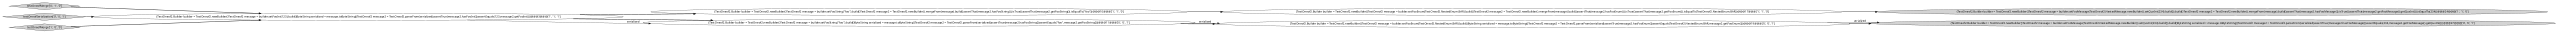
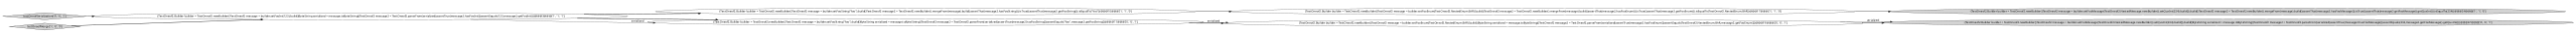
  digraph {
    rankdir=LR
    fontname="Noto Sans"
    node [fillcolor=white shape=ellipse style=filled fontname="Noto Sans"]
    edge [style=bold fontname="Noto Sans"]
    n1 [label="{TestOneof2.Builder builder = TestOneof2.newBuilder()TestOneof2 message = builder.setFooEnum(TestOneof2.NestedEnum.BAR).build()TestOneof2 message2 = TestOneof2.newBuilder().mergeFrom(message).build()assertThat(message2.hasFooEnum()).isTrue()assertThat(message2.getFooEnum()).isEqualTo(TestOneof2.NestedEnum.BAR)}@@@17@@@['1', '1', '0']"]
    n2 [fillcolor=lightgray label="{TestOneof2.Builder builder = TestOneof2.newBuilder()TestOneof2 message = builder.setFooMessage(TestOneof2.NestedMessage.newBuilder().setQuxInt(234).build()).build()TestOneof2 message2 = TestOneof2.newBuilder().mergeFrom(message).build()assertThat(message2.hasFooMessage()).isTrue()assertThat(message2.getFooMessage().getQuxInt()).isEqualTo(234)}@@@24@@@['1', '1', '0']"]
    n3 [label="{TestOneof2.Builder builder = TestOneof2.newBuilder()TestOneof2 message = builder.setFooString(\"foo\").build()TestOneof2 message2 = TestOneof2.newBuilder().mergeFrom(message).build()assertThat(message2.hasFooString()).isTrue()assertThat(message2.getFooString()).isEqualTo(\"foo\")}@@@10@@@['1', '1', '0']"]
-   n4 [fillcolor=lightgray label="testOneofMerge['0', '1', '0']" shape=diamond]
    n5 [label="{TestOneof2.Builder builder = TestOneof2.newBuilder()TestOneof2 message = builder.setFooInt(123).build()ByteString serialized = message.toByteString()TestOneof2 message2 = TestOneof2.parseFrom(serialized)assertTrue(message2.hasFooInt())assertEquals(123,message2.getFooInt())}@@@3@@@['1', '1', '1']"]
    n6 [label="{TestOneof2.Builder builder = TestOneof2.newBuilder()TestOneof2 message = builder.setFooString(\"foo\").build()ByteString serialized = message.toByteString()TestOneof2 message2 = TestOneof2.parseFrom(serialized)assertTrue(message2.hasFooString())assertEquals(\"foo\",message2.getFooString())}@@@11@@@['0', '0', '1']"]
    n7 [label="{TestOneof2.Builder builder = TestOneof2.newBuilder()TestOneof2 message = builder.setFooEnum(TestOneof2.NestedEnum.BAR).build()ByteString serialized = message.toByteString()TestOneof2 message2 = TestOneof2.parseFrom(serialized)assertTrue(message2.hasFooEnum())assertEquals(TestOneof2.NestedEnum.BAR,message2.getFooEnum())}@@@19@@@['0', '0', '1']"]
    n8 [fillcolor=lightgray label="{TestOneof2.Builder builder = TestOneof2.newBuilder()TestOneof2 message = builder.setFooMessage(TestOneof2.NestedMessage.newBuilder().setQuxInt(234).build()).build()ByteString serialized = message.toByteString()TestOneof2 message2 = TestOneof2.parseFrom(serialized)assertTrue(message2.hasFooMessage())assertEquals(234,message2.getFooMessage().getQuxInt())}@@@27@@@['0', '0', '1']"]
    n9 [fillcolor=lightgray label="testOneofSerialization['0', '0', '1']" shape=diamond]
    n10 [fillcolor=lightgray label="testOneofMerge['1', '0', '0']" shape=diamond]
    n1 -> n2
    n3 -> n1
-   n4 -> n5
    n5 -> n3
    n5 -> n6
    n5 -> n6 [label=serialized style=solid]
    n6 -> n7 [label=serialized style=solid]
    n6 -> n7
    n7 -> n8 [label=serialized style=solid]
    n7 -> n8
    n9 -> n5
    n10 -> n5
  }
